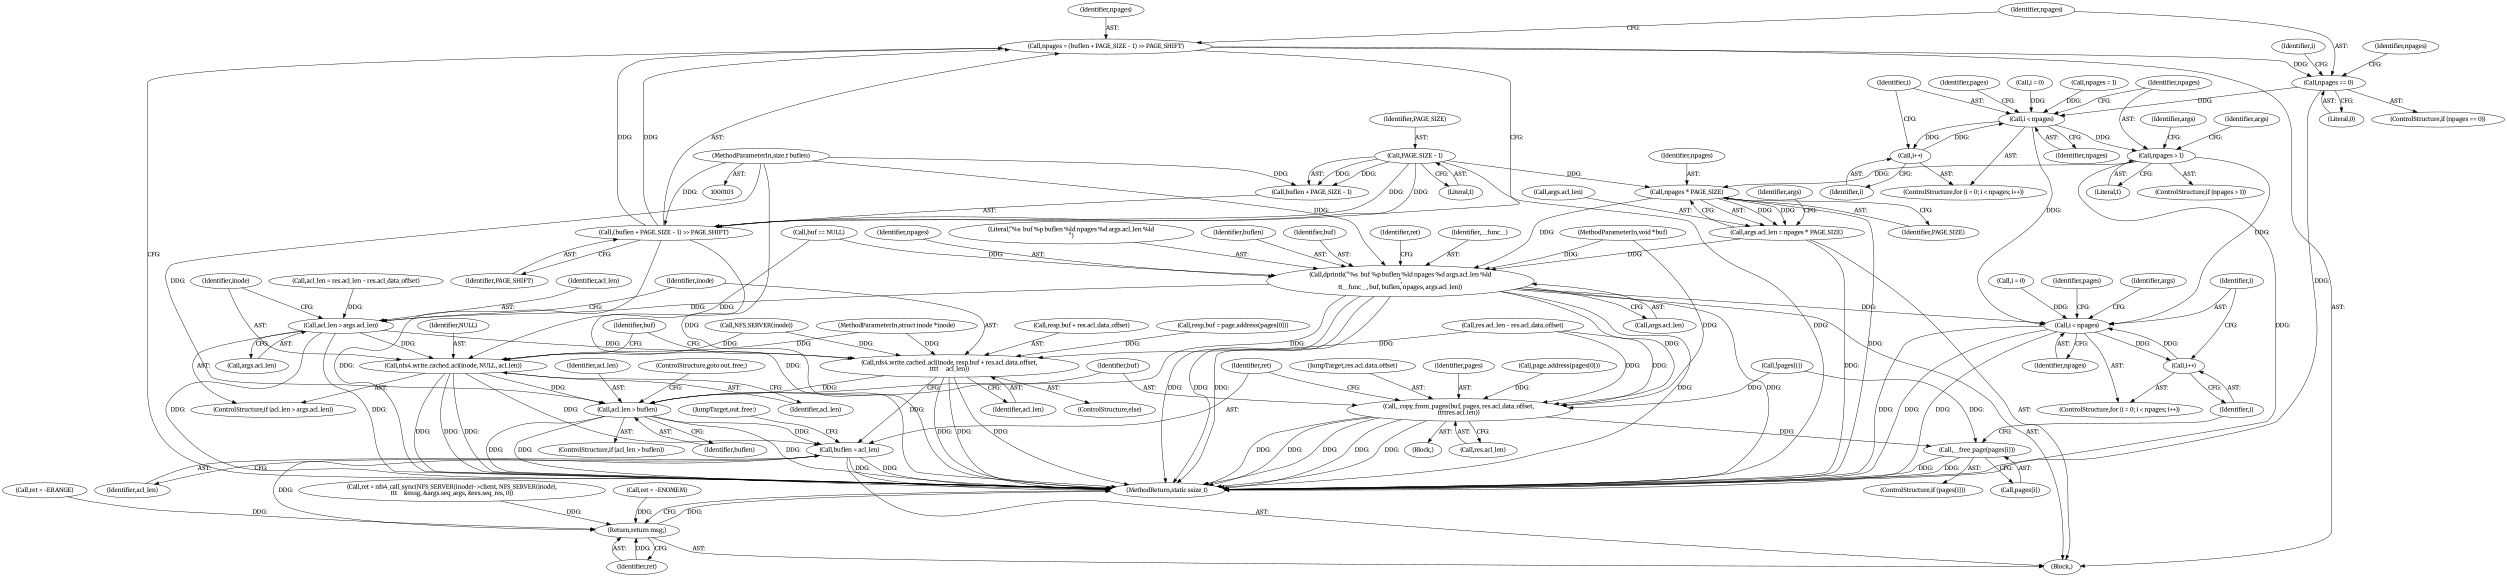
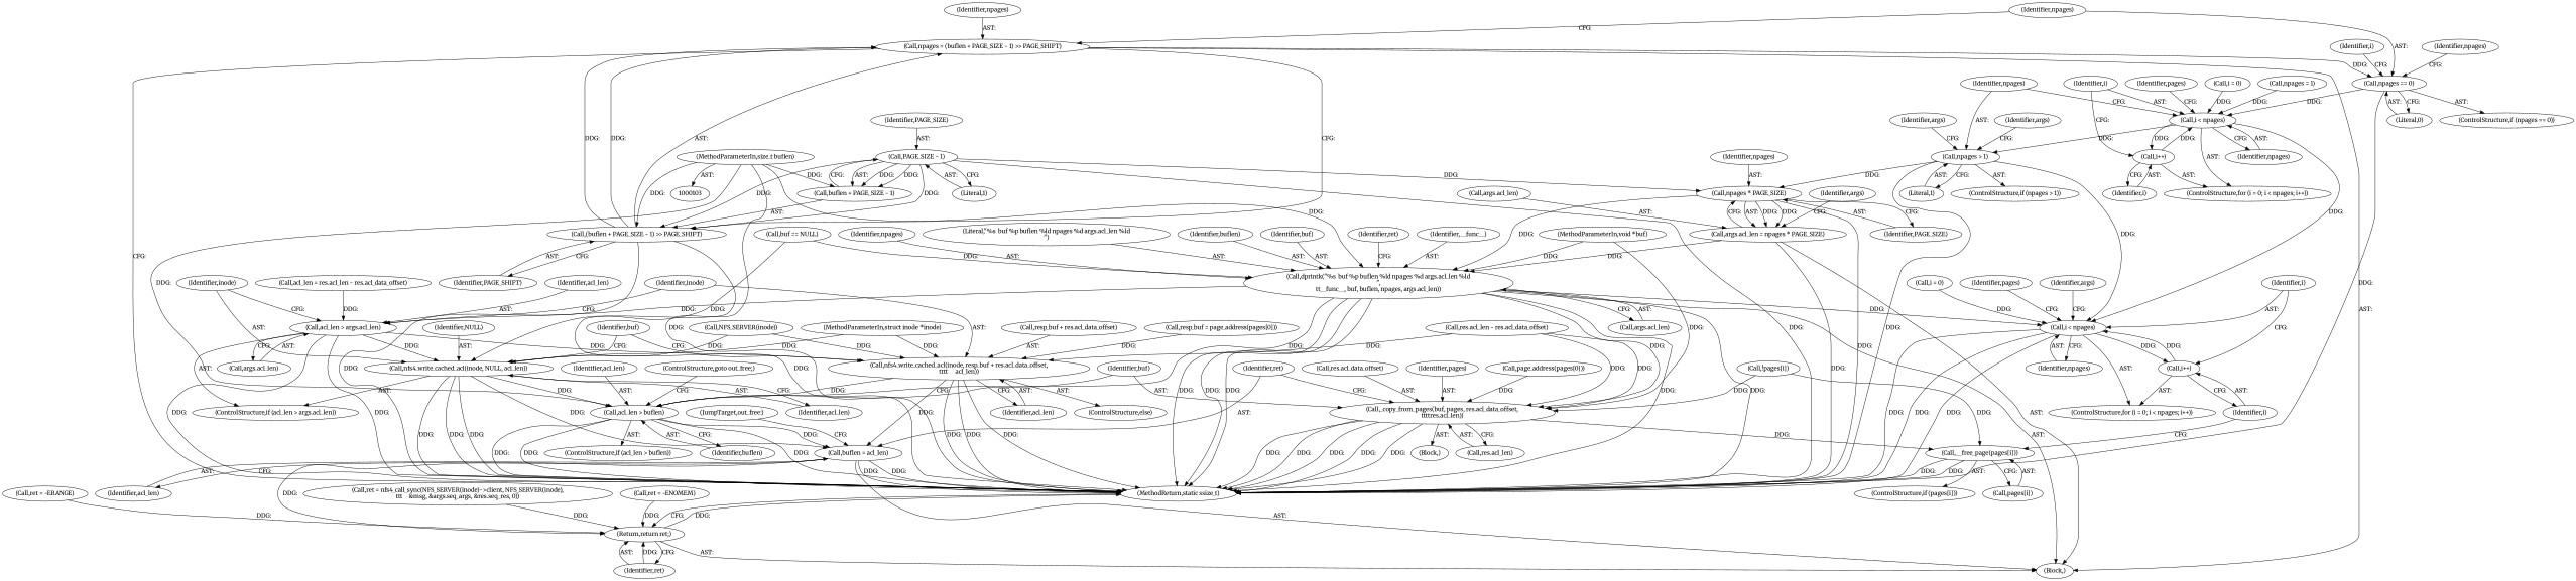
  digraph {
    fontname=Merriweather
    node [fontname=Merriweather]
    edge [fontname=Merriweather]
    n1 [label="(Call,npages = (buflen + PAGE_SIZE - 1) >> PAGE_SHIFT)"]
    n2 [label="(Call,(buflen + PAGE_SIZE - 1) >> PAGE_SHIFT)"]
    n3 [label="(Call,npages == 0)"]
    n4 [label="(MethodReturn,static ssize_t)"]
    n5 [label="(Block,)"]
    n6 [label="(Identifier,PAGE_SHIFT)"]
    n7 [label="(Call,i < npages)"]
    n8 [label="(ControlStructure,if (npages == 0))"]
    n9 [label="(Literal,0)"]
-   n10 [label="(Return,return msg;)"]
+   n10 [label="(Return,return ret;)"]
    n11 [label="(MethodParameterIn,size_t buflen)"]
    n12 [label="(Call,dprintk(\"%s  buf %p buflen %ld npages %d args.acl_len %ld\n\",\n\t\t__func__, buf, buflen, npages, args.acl_len))"]
    n13 [label="(Call,acl_len > buflen)"]
    n14 [label="(Call,buflen + PAGE_SIZE - 1)"]
    1000103
    n16 [label="(Call,i < npages)"]
    n17 [label="(Call,acl_len > args.acl_len)"]
    n18 [label="(Call,_copy_from_pages(buf, pages, res.acl_data_offset,\n\t\t\t\tres.acl_len))"]
    n19 [label="(Call,args.acl_len)"]
    n20 [label="(Call,buflen = acl_len)"]
    n21 [label="(ControlStructure,if (acl_len > buflen))"]
    n22 [label="(Identifier,buflen)"]
    n23 [label="(Call,PAGE_SIZE - 1)"]
    n24 [label="(Call,npages * PAGE_SIZE)"]
    n25 [label="(Literal,1)"]
    n26 [label="(Call,args.acl_len = npages * PAGE_SIZE)"]
    n27 [label="(Identifier,PAGE_SIZE)"]
    n28 [label="(Call,i++)"]
    n29 [label="(Call,npages > 1)"]
    n30 [label="(Identifier,npages)"]
    n31 [label="(ControlStructure,for (i = 0; i < npages; i++))"]
    n32 [label="(Identifier,i)"]
    n33 [label="(Literal,1)"]
    n34 [label="(ControlStructure,if (npages > 1))"]
    n35 [label="(Call,i++)"]
    n36 [label="(Identifier,npages)"]
    n37 [label="(ControlStructure,for (i = 0; i < npages; i++))"]
    n38 [label="(Call,nfs4_write_cached_acl(inode, NULL, acl_len))"]
    n39 [label="(Call,nfs4_write_cached_acl(inode, resp_buf + res.acl_data_offset,\n\t\t\t\t      acl_len))"]
    n40 [label="(ControlStructure,if (acl_len > args.acl_len))"]
    n41 [label="(Call,args.acl_len)"]
    n42 [label="(Call,__free_page(pages[i]))"]
    n43 [label="(Block,)"]
    n44 [label="(Call,res.acl_len)"]
    n45 [label="(Identifier,acl_len)"]
    n46 [label="(Identifier,acl_len)"]
    n47 [label="(ControlStructure,else)"]
    n48 [label="(Identifier,acl_len)"]
    n49 [label="(Identifier,ret)"]
    n50 [label="(Call,pages[i])"]
    n51 [label="(ControlStructure,if (pages[i]))"]
    n52 [label="(Identifier,i)"]
    n53 [label="(Call,ret = nfs4_call_sync(NFS_SERVER(inode)->client, NFS_SERVER(inode),\n\t\t\t     &msg, &args.seq_args, &res.seq_res, 0))"]
    n54 [label="(Call,NFS_SERVER(inode))"]
    n55 [label="(Call,ret = -ENOMEM)"]
    n56 [label="(Identifier,ret)"]
    n57 [label="(Identifier,ret)"]
    n58 [label="(Call,res.acl_len - res.acl_data_offset)"]
-   n59 [label="(JumpTarget,res.acl_data_offset)"]
+   n59 [label="(Call,res.acl_data_offset)"]
    n60 [label="(Identifier,i)"]
    n61 [label="(ControlStructure,goto out_free;)"]
    n62 [label="(Identifier,NULL)"]
    n63 [label="(Call,args.acl_len)"]
    n64 [label="(Call,ret = -ERANGE)"]
    n65 [label="(Identifier,i)"]
    n66 [label="(Identifier,npages)"]
    n67 [label="(MethodParameterIn,struct inode *inode)"]
    n68 [label="(Identifier,npages)"]
    n69 [label="(Identifier,__func__)"]
    n70 [label="(Identifier,acl_len)"]
    n71 [label="(Call,buf == NULL)"]
    n72 [label="(Identifier,args)"]
    n73 [label="(Identifier,pages)"]
    n74 [label="(Identifier,i)"]
    n75 [label="(Identifier,PAGE_SIZE)"]
    n76 [label="(Identifier,npages)"]
    n77 [label="(Identifier,pages)"]
    n78 [label="(Call,page_address(pages[0]))"]
    n79 [label="(Call,i = 0)"]
    n80 [label="(Identifier,args)"]
    n81 [label="(Identifier,inode)"]
    n82 [label="(Identifier,pages)"]
    n83 [label="(Identifier,buf)"]
    n84 [label="(Identifier,inode)"]
    n85 [label="(Identifier,buf)"]
    n86 [label="(Call,i = 0)"]
    n87 [label="(Identifier,args)"]
    n88 [label="(Literal,\"%s  buf %p buflen %ld npages %d args.acl_len %ld\n\")"]
    n89 [label="(Identifier,buflen)"]
    n90 [label="(Call,!pages[i])"]
    n91 [label="(Identifier,acl_len)"]
    n92 [label="(Call,acl_len = res.acl_len - res.acl_data_offset)"]
    n93 [label="(Identifier,args)"]
    n94 [label="(Identifier,npages)"]
    n95 [label="(Identifier,buf)"]
    n96 [label="(JumpTarget,out_free:)"]
    n97 [label="(Call,npages = 1)"]
    n98 [label="(Call,resp_buf + res.acl_data_offset)"]
    n99 [label="(Identifier,npages)"]
    n100 [label="(Identifier,npages)"]
    n101 [label="(Call,resp_buf = page_address(pages[0]))"]
    n102 [label="(MethodParameterIn,void *buf)"]
    n1 -> n2 [label="CFG: "]
    n1 -> n3 [label="DDG: "]
    n1 -> n4 [label="CFG: "]
    n1 -> n5 [label="AST: "]
    n2 -> n1 [label="AST: "]
    n2 -> n1 [label="DDG: "]
    n2 -> n1 [label="DDG: "]
    n2 -> n4 [label="DDG: "]
    n2 -> n4 [label="DDG: "]
    n2 -> n6 [label="CFG: "]
    n3 -> n4 [label="DDG: "]
    n3 -> n7 [label="DDG: "]
    n3 -> n8 [label="AST: "]
    n3 -> n9 [label="CFG: "]
    n4 -> n10 [label="CFG: "]
    n6 -> n2 [label="AST: "]
    n7 -> n16 [label="DDG: "]
    n7 -> n28 [label="DDG: "]
    n7 -> n29 [label="DDG: "]
    n7 -> n30 [label="CFG: "]
    n7 -> n31 [label="AST: "]
    n9 -> n3 [label="AST: "]
    n10 -> n4 [label="DDG: "]
    n10 -> n5 [label="AST: "]
    n10 -> n49 [label="CFG: "]
    n11 -> n2 [label="DDG: "]
    n11 -> n4 [label="DDG: "]
    n11 -> n12 [label="DDG: "]
    n11 -> n13 [label="DDG: "]
    n11 -> n14 [label="DDG: "]
    n11 -> 1000103 [label="AST: "]
    n12 -> n4 [label="DDG: "]
    n12 -> n4 [label="DDG: "]
    n12 -> n4 [label="DDG: "]
    n12 -> n4 [label="DDG: "]
    n12 -> n4 [label="DDG: "]
    n12 -> n5 [label="AST: "]
    n12 -> n13 [label="DDG: "]
    n12 -> n16 [label="DDG: "]
    n12 -> n17 [label="DDG: "]
    n12 -> n18 [label="DDG: "]
    n12 -> n19 [label="CFG: "]
    n13 -> n4 [label="DDG: "]
    n13 -> n4 [label="DDG: "]
    n13 -> n4 [label="DDG: "]
    n13 -> n20 [label="DDG: "]
    n13 -> n21 [label="AST: "]
    n13 -> n22 [label="CFG: "]
    n14 -> n2 [label="AST: "]
+   n14 -> n23 [label="CFG: "]
    n16 -> n4 [label="DDG: "]
    n16 -> n4 [label="DDG: "]
    n16 -> n4 [label="DDG: "]
    n16 -> n35 [label="DDG: "]
    n16 -> n36 [label="CFG: "]
    n16 -> n37 [label="AST: "]
    n17 -> n4 [label="DDG: "]
    n17 -> n4 [label="DDG: "]
    n17 -> n38 [label="DDG: "]
    n17 -> n39 [label="DDG: "]
    n17 -> n40 [label="AST: "]
    n17 -> n41 [label="CFG: "]
    n18 -> n4 [label="DDG: "]
    n18 -> n4 [label="DDG: "]
    n18 -> n4 [label="DDG: "]
    n18 -> n4 [label="DDG: "]
    n18 -> n4 [label="DDG: "]
    n18 -> n42 [label="DDG: "]
    n18 -> n43 [label="AST: "]
    n18 -> n44 [label="CFG: "]
    n19 -> n12 [label="AST: "]
    n20 -> n4 [label="DDG: "]
    n20 -> n4 [label="DDG: "]
    n20 -> n5 [label="AST: "]
    n20 -> n10 [label="DDG: "]
    n20 -> n48 [label="CFG: "]
    n22 -> n13 [label="AST: "]
    n23 -> n2 [label="DDG: "]
    n23 -> n2 [label="DDG: "]
    n23 -> n4 [label="DDG: "]
    n23 -> n14 [label="AST: "]
    n23 -> n14 [label="DDG: "]
    n23 -> n14 [label="DDG: "]
    n23 -> n24 [label="DDG: "]
    n23 -> n25 [label="CFG: "]
    n24 -> n4 [label="DDG: "]
    n24 -> n12 [label="DDG: "]
    n24 -> n26 [label="AST: "]
    n24 -> n26 [label="DDG: "]
    n24 -> n26 [label="DDG: "]
    n24 -> n27 [label="CFG: "]
    n25 -> n23 [label="AST: "]
    n26 -> n4 [label="DDG: "]
    n26 -> n5 [label="AST: "]
    n26 -> n12 [label="DDG: "]
    n26 -> n24 [label="CFG: "]
    n27 -> n24 [label="AST: "]
    n28 -> n7 [label="DDG: "]
    n28 -> n31 [label="AST: "]
    n28 -> n32 [label="CFG: "]
    n29 -> n4 [label="DDG: "]
    n29 -> n16 [label="DDG: "]
    n29 -> n24 [label="DDG: "]
    n29 -> n33 [label="CFG: "]
    n29 -> n34 [label="AST: "]
    n30 -> n7 [label="AST: "]
    n32 -> n28 [label="AST: "]
    n33 -> n29 [label="AST: "]
    n35 -> n16 [label="DDG: "]
    n35 -> n37 [label="AST: "]
    n35 -> n52 [label="CFG: "]
    n36 -> n16 [label="AST: "]
    n38 -> n4 [label="DDG: "]
    n38 -> n4 [label="DDG: "]
    n38 -> n4 [label="DDG: "]
    n38 -> n13 [label="DDG: "]
    n38 -> n20 [label="DDG: "]
    n38 -> n40 [label="AST: "]
    n38 -> n45 [label="CFG: "]
    n39 -> n4 [label="DDG: "]
    n39 -> n4 [label="DDG: "]
    n39 -> n4 [label="DDG: "]
    n39 -> n13 [label="DDG: "]
    n39 -> n20 [label="DDG: "]
    n39 -> n46 [label="CFG: "]
    n39 -> n47 [label="AST: "]
    n41 -> n17 [label="AST: "]
    n42 -> n4 [label="DDG: "]
    n42 -> n4 [label="DDG: "]
    n42 -> n50 [label="CFG: "]
    n42 -> n51 [label="AST: "]
    n44 -> n18 [label="AST: "]
    n45 -> n38 [label="AST: "]
    n46 -> n39 [label="AST: "]
    n48 -> n20 [label="AST: "]
    n49 -> n10 [label="AST: "]
    n49 -> n10 [label="DDG: "]
    n50 -> n42 [label="AST: "]
    n52 -> n35 [label="AST: "]
    n52 -> n42 [label="CFG: "]
    n53 -> n10 [label="DDG: "]
    n54 -> n38 [label="DDG: "]
    n54 -> n39 [label="DDG: "]
    n55 -> n10 [label="DDG: "]
    n56 -> n12 [label="CFG: "]
    n57 -> n18 [label="CFG: "]
    n57 -> n20 [label="AST: "]
    n58 -> n18 [label="DDG: "]
    n58 -> n18 [label="DDG: "]
    n58 -> n39 [label="DDG: "]
    n59 -> n18 [label="AST: "]
    n60 -> n7 [label="AST: "]
    n60 -> n28 [label="CFG: "]
    n61 -> n13 [label="CFG: "]
    n62 -> n38 [label="AST: "]
    n63 -> n26 [label="AST: "]
    n64 -> n10 [label="DDG: "]
    n65 -> n3 [label="CFG: "]
    n66 -> n24 [label="AST: "]
    n67 -> n38 [label="DDG: "]
    n67 -> n39 [label="DDG: "]
    n68 -> n1 [label="CFG: "]
    n68 -> n3 [label="AST: "]
    n69 -> n12 [label="AST: "]
    n70 -> n17 [label="AST: "]
    n71 -> n12 [label="DDG: "]
    n71 -> n38 [label="DDG: "]
    n72 -> n16 [label="CFG: "]
    n73 -> n18 [label="AST: "]
    n74 -> n16 [label="AST: "]
    n74 -> n35 [label="CFG: "]
    n75 -> n23 [label="AST: "]
    n76 -> n12 [label="AST: "]
    n77 -> n7 [label="CFG: "]
    n78 -> n18 [label="DDG: "]
    n79 -> n16 [label="DDG: "]
    n80 -> n26 [label="CFG: "]
    n81 -> n17 [label="CFG: "]
    n81 -> n39 [label="AST: "]
    n82 -> n16 [label="CFG: "]
    n83 -> n38 [label="CFG: "]
    n83 -> n39 [label="CFG: "]
    n84 -> n17 [label="CFG: "]
    n84 -> n38 [label="AST: "]
    n85 -> n13 [label="CFG: "]
    n85 -> n18 [label="AST: "]
    n86 -> n7 [label="DDG: "]
    n87 -> n29 [label="CFG: "]
    n88 -> n12 [label="AST: "]
    n89 -> n12 [label="AST: "]
    n90 -> n18 [label="DDG: "]
    n90 -> n42 [label="DDG: "]
    n91 -> n13 [label="AST: "]
    n92 -> n17 [label="DDG: "]
    n93 -> n29 [label="CFG: "]
    n94 -> n3 [label="CFG: "]
    n95 -> n12 [label="AST: "]
    n96 -> n20 [label="CFG: "]
    n97 -> n7 [label="DDG: "]
    n98 -> n39 [label="AST: "]
    n99 -> n7 [label="CFG: "]
    n99 -> n29 [label="AST: "]
    n100 -> n1 [label="AST: "]
    n101 -> n39 [label="DDG: "]
    n102 -> n12 [label="DDG: "]
    n102 -> n18 [label="DDG: "]
  }
